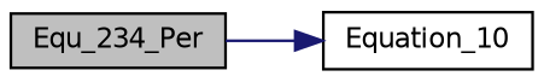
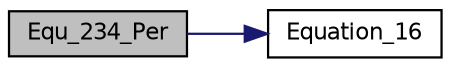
  digraph {
    rankdir=LR
    node [color=black fontname=Helvetica fontsize=10 shape=record style=filled]
    n1 [fillcolor=grey75 fontcolor=black height=0.2 label=Equ_234_Per width=0.4]
-   n2 [fillcolor=white height=0.2 label=Equation_10 width=0.4]
+   n2 [fillcolor=white height=0.2 label=Equation_16 width=0.4]
    n1 -> n2 [color=midnightblue fontname=Helvetica fontsize=10 labelfontname=Helvetica labelfontsize=10 style=solid]
  }
